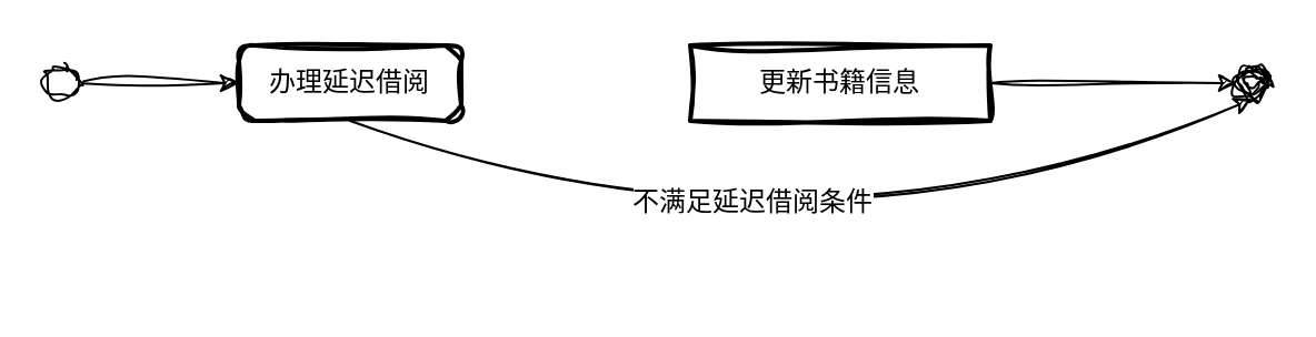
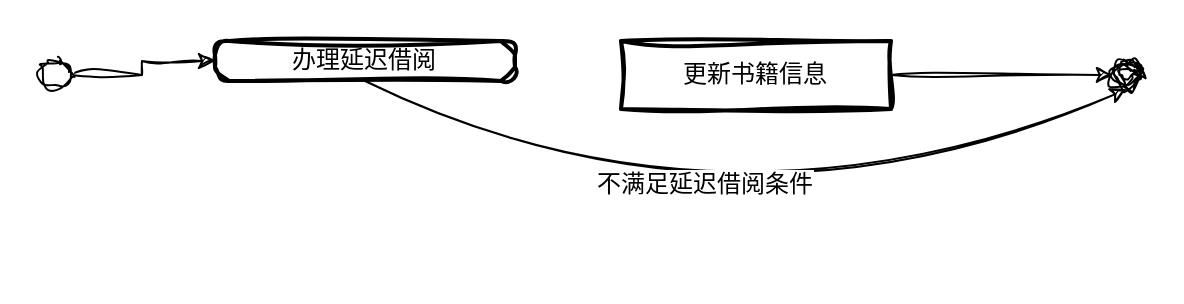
  <mxCell id="0" />
  <mxCell id="1" parent="0" />
  <mxCell id="2" style="edgeStyle=orthogonalEdgeStyle;rounded=0;sketch=1;hachureGap=4;jiggle=2;curveFitting=1;orthogonalLoop=1;jettySize=auto;html=1;exitX=1;exitY=0.5;exitDx=0;exitDy=0;entryX=0;entryY=0.5;entryDx=0;entryDy=0;fontFamily=Architects Daughter;fontSource=https%3A%2F%2Ffonts.googleapis.com%2Fcss%3Ffamily%3DArchitects%2BDaughter;fontSize=16;" edge="1" parent="1" source="3" target="4"><mxGeometry relative="1" as="geometry" /></mxCell>
  <mxCell id="3" value="" style="ellipse;labelBackgroundColor=none;sketch=1;curveFitting=1;jiggle=2;" parent="1" vertex="1"><mxGeometry x="20" y="30" width="14" height="14" as="geometry" /></mxCell>
- <mxCell id="4" value="办理延迟借阅" style="rounded=1;absoluteArcSize=1;arcSize=14;whiteSpace=wrap;strokeWidth=2;labelBackgroundColor=none;sketch=1;curveFitting=1;jiggle=2;" parent="1" vertex="1"><mxGeometry x="107" y="20" width="100" height="34" as="geometry" /></mxCell>
+ <mxCell id="4" value="办理延迟借阅" style="rounded=1;absoluteArcSize=1;arcSize=14;whiteSpace=wrap;strokeWidth=2;labelBackgroundColor=none;sketch=1;curveFitting=1;jiggle=2;" parent="1" vertex="1"><mxGeometry x="107" y="20" width="150" height="20" as="geometry" /></mxCell>
  <mxCell id="5" style="edgeStyle=orthogonalEdgeStyle;rounded=0;sketch=1;hachureGap=4;jiggle=2;curveFitting=1;orthogonalLoop=1;jettySize=auto;html=1;entryX=0;entryY=0.5;entryDx=0;entryDy=0;fontFamily=Architects Daughter;fontSource=https%3A%2F%2Ffonts.googleapis.com%2Fcss%3Ffamily%3DArchitects%2BDaughter;fontSize=16;" edge="1" parent="1" source="6" target="7"><mxGeometry relative="1" as="geometry" /></mxCell>
  <mxCell id="6" value="更新书籍信息" style="absoluteArcSize=1;arcSize=14;whiteSpace=wrap;strokeWidth=2;labelBackgroundColor=none;sketch=1;curveFitting=1;jiggle=2;rounded=0;" parent="1" vertex="1"><mxGeometry x="310" y="20" width="135" height="34" as="geometry" /></mxCell>
  <mxCell id="7" value="" style="ellipse;shape=endState;labelBackgroundColor=none;sketch=1;curveFitting=1;jiggle=2;" parent="1" vertex="1"><mxGeometry x="556" y="30" width="14" height="14" as="geometry" /></mxCell>
  <mxCell id="8" value="" style="curved=1;endArrow=classic;html=1;rounded=0;sketch=1;hachureGap=4;jiggle=2;curveFitting=1;fontFamily=Architects Daughter;fontSource=https%3A%2F%2Ffonts.googleapis.com%2Fcss%3Ffamily%3DArchitects%2BDaughter;fontSize=16;exitX=0.5;exitY=1;exitDx=0;exitDy=0;entryX=0.5;entryY=1;entryDx=0;entryDy=0;" edge="1" parent="1" source="4" target="7"><mxGeometry width="50" height="50" relative="1" as="geometry"><mxPoint x="277" y="78" as="sourcePoint" /><mxPoint x="327" y="28" as="targetPoint" /><Array as="points"><mxPoint x="369" y="130" /></Array></mxGeometry></mxCell>
  <mxCell id="9" value="不满足延迟借阅条件" style="edgeLabel;html=1;align=center;verticalAlign=middle;resizable=0;points=[];fontSize=12;fontFamily=Architects Daughter;" vertex="1" connectable="0" parent="8"><mxGeometry x="-0.166" y="27" relative="1" as="geometry"><mxPoint as="offset" /></mxGeometry></mxCell>
